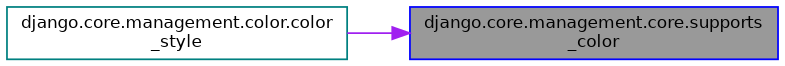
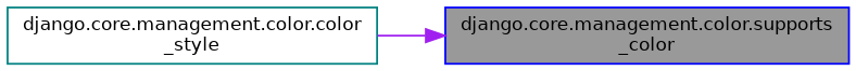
  digraph {
    rankdir=RL
    node [fontname=Helvetica fontsize=10 shape=box style=filled]
-   n1 [color=blue fillcolor=grey60 fontcolor=black height=0.2 label="django.core.management.core.supports\l_color" width=0.4]
+   n1 [color=blue fillcolor=grey60 fontcolor=black height=0.2 label="django.core.management.color.supports\l_color" width=0.4]
    n2 [color=teal fillcolor=white height=0.2 label="django.core.management.color.color\l_style" width=0.4]
    n1 -> n2 [color=purple dir=back fontname=Helvetica fontsize=10 labelfontname=Helvetica labelfontsize=10 style=solid]
  }
